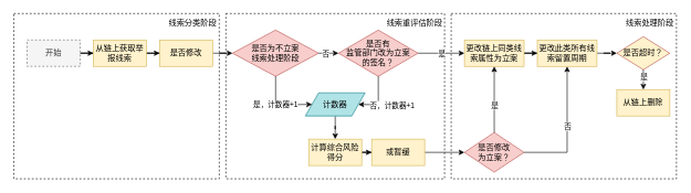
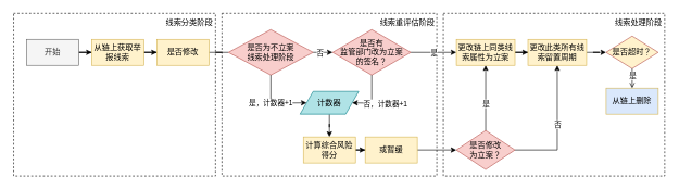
  <mxCell id="0" />
  <mxCell id="1" parent="0" />
  <mxCell id="2" value="" style="rounded=0;whiteSpace=wrap;html=1;dashed=1;" vertex="1" parent="1"><mxGeometry x="680" y="20" width="340" height="250" as="geometry" /></mxCell>
  <mxCell id="3" value="" style="rounded=0;whiteSpace=wrap;html=1;dashed=1;" vertex="1" parent="1"><mxGeometry x="340" y="20" width="330" height="250" as="geometry" /></mxCell>
  <mxCell id="4" value="" style="rounded=0;whiteSpace=wrap;html=1;dashed=1;" vertex="1" parent="1"><mxGeometry x="20" y="20" width="310" height="250" as="geometry" /></mxCell>
  <mxCell id="5" value="" style="edgeStyle=orthogonalEdgeStyle;rounded=0;orthogonalLoop=1;jettySize=auto;html=1;" edge="1" parent="1" source="6" target="8"><mxGeometry relative="1" as="geometry" /></mxCell>
- <mxCell id="6" value="开始" style="rounded=0;whiteSpace=wrap;html=1;fillColor=#f5f5f5;fontColor=#333333;strokeColor=#666666;dashed=1;" vertex="1" parent="1"><mxGeometry x="40" y="60" width="80" height="40" as="geometry" /></mxCell>
+ <mxCell id="6" value="开始" style="rounded=0;whiteSpace=wrap;html=1;fillColor=#f5f5f5;fontColor=#333333;strokeColor=#666666;" vertex="1" parent="1"><mxGeometry x="40" y="60" width="80" height="40" as="geometry" /></mxCell>
  <mxCell id="7" value="" style="edgeStyle=orthogonalEdgeStyle;rounded=0;orthogonalLoop=1;jettySize=auto;html=1;" edge="1" parent="1" source="8" target="10"><mxGeometry relative="1" as="geometry" /></mxCell>
  <mxCell id="8" value="从链上获取举报线索" style="rounded=0;whiteSpace=wrap;html=1;fillColor=#fff2cc;strokeColor=#d6b656;" vertex="1" parent="1"><mxGeometry x="140" y="60" width="80" height="40" as="geometry" /></mxCell>
- <mxCell id="9" value="" style="edgeStyle=orthogonalEdgeStyle;rounded=0;orthogonalLoop=1;jettySize=auto;html=1;" edge="1" parent="1" source="10" target="11"><mxGeometry relative="1" as="geometry" /></mxCell>
+ <mxCell id="9" value="" style="edgeStyle=orthogonalEdgeStyle;rounded=0;orthogonalLoop=1;jettySize=auto;html=1;endArrow=none;" edge="1" parent="1" source="10" target="11"><mxGeometry relative="1" as="geometry" /></mxCell>
  <mxCell id="10" value="是否修改" style="rounded=0;whiteSpace=wrap;html=1;fillColor=#fff2cc;strokeColor=#d6b656;" vertex="1" parent="1"><mxGeometry x="240" y="60" width="80" height="40" as="geometry" /></mxCell>
  <mxCell id="11" value="是否为不立案&lt;br&gt;线索处理阶段" style="rhombus;whiteSpace=wrap;html=1;fillColor=#f8cecc;strokeColor=#b85450;" vertex="1" parent="1"><mxGeometry x="350" y="45" width="130" height="70" as="geometry" /></mxCell>
  <mxCell id="12" value="是否有&lt;br&gt;监管部门改为立案&lt;br&gt;的签名？" style="rhombus;whiteSpace=wrap;html=1;fillColor=#f8cecc;strokeColor=#b85450;" vertex="1" parent="1"><mxGeometry x="510" y="45" width="120" height="70" as="geometry" /></mxCell>
  <mxCell id="13" value="" style="edgeStyle=orthogonalEdgeStyle;rounded=0;orthogonalLoop=1;jettySize=auto;html=1;startArrow=none;startFill=0;endArrow=classic;endFill=1;" edge="1" parent="1" source="14" target="16"><mxGeometry relative="1" as="geometry" /></mxCell>
  <mxCell id="14" value="计数器" style="shape=parallelogram;perimeter=parallelogramPerimeter;whiteSpace=wrap;html=1;fixedSize=1;fillColor=#b0e3e6;strokeColor=#0e8088;" vertex="1" parent="1"><mxGeometry x="460" y="140" width="90" height="35" as="geometry" /></mxCell>
  <mxCell id="15" value="" style="edgeStyle=orthogonalEdgeStyle;rounded=0;orthogonalLoop=1;jettySize=auto;html=1;startArrow=none;startFill=0;endArrow=classic;endFill=1;" edge="1" parent="1" source="16" target="18"><mxGeometry relative="1" as="geometry" /></mxCell>
  <mxCell id="16" value="计算综合风险得分" style="rounded=0;whiteSpace=wrap;html=1;fillColor=#fff2cc;strokeColor=#d6b656;" vertex="1" parent="1"><mxGeometry x="465" y="210" width="80" height="40" as="geometry" /></mxCell>
  <mxCell id="17" value="" style="edgeStyle=orthogonalEdgeStyle;rounded=0;orthogonalLoop=1;jettySize=auto;html=1;startArrow=none;startFill=0;endArrow=classic;endFill=1;" edge="1" parent="1" source="18" target="27"><mxGeometry relative="1" as="geometry" /></mxCell>
  <mxCell id="18" value="或暂缓" style="rounded=0;whiteSpace=wrap;html=1;fillColor=#fff2cc;strokeColor=#d6b656;" vertex="1" parent="1"><mxGeometry x="560" y="210" width="80" height="40" as="geometry" /></mxCell>
  <mxCell id="19" value="" style="endArrow=classic;html=1;rounded=0;" edge="1" parent="1" source="11"><mxGeometry relative="1" as="geometry"><mxPoint x="480" y="80" as="sourcePoint" /><mxPoint x="510" y="80" as="targetPoint" /></mxGeometry></mxCell>
  <mxCell id="20" value="否" style="edgeLabel;resizable=0;html=1;align=center;verticalAlign=middle;" connectable="0" vertex="1" parent="19"><mxGeometry relative="1" as="geometry"><mxPoint x="-5" as="offset" /></mxGeometry></mxCell>
  <mxCell id="21" value="" style="endArrow=classic;html=1;rounded=0;exitX=0.5;exitY=1;exitDx=0;exitDy=0;entryX=0;entryY=0.5;entryDx=0;entryDy=0;" edge="1" parent="1" source="11" target="14"><mxGeometry relative="1" as="geometry"><mxPoint x="310" y="170" as="sourcePoint" /><mxPoint x="410" y="170" as="targetPoint" /><Array as="points"><mxPoint x="415" y="158" /></Array></mxGeometry></mxCell>
  <mxCell id="22" value="是，计数器+1" style="edgeLabel;resizable=0;html=1;align=center;verticalAlign=middle;" connectable="0" vertex="1" parent="21"><mxGeometry relative="1" as="geometry"><mxPoint x="-6" as="offset" /></mxGeometry></mxCell>
  <mxCell id="23" value="" style="endArrow=classic;html=1;rounded=0;exitX=0.5;exitY=1;exitDx=0;exitDy=0;entryX=1;entryY=0.5;entryDx=0;entryDy=0;" edge="1" parent="1" source="12" target="14"><mxGeometry relative="1" as="geometry"><mxPoint x="630" y="110" as="sourcePoint" /><mxPoint x="730" y="110" as="targetPoint" /><Array as="points"><mxPoint x="570" y="158" /></Array></mxGeometry></mxCell>
  <mxCell id="24" value="否，计数器+1" style="edgeLabel;resizable=0;html=1;align=center;verticalAlign=middle;" connectable="0" vertex="1" parent="23"><mxGeometry relative="1" as="geometry"><mxPoint x="20" y="6" as="offset" /></mxGeometry></mxCell>
  <mxCell id="25" value="" style="edgeStyle=orthogonalEdgeStyle;rounded=0;orthogonalLoop=1;jettySize=auto;html=1;startArrow=none;startFill=0;endArrow=classic;endFill=1;" edge="1" parent="1" source="26" target="33"><mxGeometry relative="1" as="geometry" /></mxCell>
  <mxCell id="26" value="更改链上同类线索属性为立案" style="rounded=0;whiteSpace=wrap;html=1;fillColor=#fff2cc;strokeColor=#d6b656;" vertex="1" parent="1"><mxGeometry x="700" y="60" width="90" height="40" as="geometry" /></mxCell>
  <mxCell id="27" value="是否修改&lt;br&gt;为立案？" style="rhombus;whiteSpace=wrap;html=1;fillColor=#f8cecc;strokeColor=#b85450;" vertex="1" parent="1"><mxGeometry x="700" y="200" width="90" height="60" as="geometry" /></mxCell>
  <mxCell id="28" value="" style="endArrow=classic;html=1;rounded=0;exitX=1;exitY=0.5;exitDx=0;exitDy=0;entryX=0;entryY=0.5;entryDx=0;entryDy=0;" edge="1" parent="1" source="12" target="26"><mxGeometry relative="1" as="geometry"><mxPoint x="630" y="110" as="sourcePoint" /><mxPoint x="730" y="110" as="targetPoint" /></mxGeometry></mxCell>
  <mxCell id="29" value="是" style="edgeLabel;resizable=0;html=1;align=center;verticalAlign=middle;" connectable="0" vertex="1" parent="28"><mxGeometry relative="1" as="geometry"><mxPoint as="offset" /></mxGeometry></mxCell>
  <mxCell id="30" value="" style="endArrow=classic;html=1;rounded=0;exitX=0.5;exitY=0;exitDx=0;exitDy=0;entryX=0.5;entryY=1;entryDx=0;entryDy=0;" edge="1" parent="1" source="27" target="26"><mxGeometry relative="1" as="geometry"><mxPoint x="730" y="190" as="sourcePoint" /><mxPoint x="810" y="200" as="targetPoint" /></mxGeometry></mxCell>
  <mxCell id="31" value="是" style="edgeLabel;resizable=0;html=1;align=center;verticalAlign=middle;" connectable="0" vertex="1" parent="30"><mxGeometry relative="1" as="geometry"><mxPoint y="8" as="offset" /></mxGeometry></mxCell>
  <mxCell id="32" value="" style="edgeStyle=orthogonalEdgeStyle;rounded=0;orthogonalLoop=1;jettySize=auto;html=1;startArrow=none;startFill=0;endArrow=classic;endFill=1;" edge="1" parent="1" source="33" target="36"><mxGeometry relative="1" as="geometry" /></mxCell>
  <mxCell id="33" value="更改此类所有线索留置周期" style="rounded=0;whiteSpace=wrap;html=1;fillColor=#fff2cc;strokeColor=#d6b656;" vertex="1" parent="1"><mxGeometry x="810" y="60" width="90" height="40" as="geometry" /></mxCell>
  <mxCell id="34" value="" style="endArrow=classic;html=1;rounded=0;exitX=1;exitY=0.5;exitDx=0;exitDy=0;entryX=0.5;entryY=1;entryDx=0;entryDy=0;" edge="1" parent="1" source="27" target="33"><mxGeometry relative="1" as="geometry"><mxPoint x="770" y="240" as="sourcePoint" /><mxPoint x="870" y="240" as="targetPoint" /><Array as="points"><mxPoint x="855" y="230" /></Array></mxGeometry></mxCell>
  <mxCell id="35" value="否" style="edgeLabel;resizable=0;html=1;align=center;verticalAlign=middle;" connectable="0" vertex="1" parent="34"><mxGeometry relative="1" as="geometry"><mxPoint y="-7" as="offset" /></mxGeometry></mxCell>
  <mxCell id="36" value="是否超时？" style="rhombus;whiteSpace=wrap;html=1;fillColor=#fff2cc;strokeColor=#b85450;" vertex="1" parent="1"><mxGeometry x="930" y="55" width="80" height="50" as="geometry" /></mxCell>
- <mxCell id="37" value="从链上删除" style="rounded=0;whiteSpace=wrap;html=1;fillColor=#fff2cc;strokeColor=#d6b656;" vertex="1" parent="1"><mxGeometry x="930" y="135" width="80" height="40" as="geometry" /></mxCell>
- <mxCell id="38" value="" style="endArrow=classic;html=1;rounded=0;exitX=0.5;exitY=1;exitDx=0;exitDy=0;entryX=0.5;entryY=0;entryDx=0;entryDy=0;" edge="1" parent="1" source="36" target="37"><mxGeometry relative="1" as="geometry"><mxPoint x="970" y="110" as="sourcePoint" /><mxPoint x="1070" y="110" as="targetPoint" /></mxGeometry></mxCell>
+ <mxCell id="37" value="从链上删除" style="rounded=0;whiteSpace=wrap;html=1;fillColor=#dae8fc;strokeColor=#d6b656;" vertex="1" parent="1"><mxGeometry x="930" y="135" width="80" height="40" as="geometry" /></mxCell>
+ <mxCell id="38" value="" style="endArrow=open;html=1;rounded=0;exitX=0.5;exitY=1;exitDx=0;exitDy=0;entryX=0.5;entryY=0;entryDx=0;entryDy=0;" edge="1" parent="1" source="36" target="37"><mxGeometry relative="1" as="geometry"><mxPoint x="970" y="110" as="sourcePoint" /><mxPoint x="1070" y="110" as="targetPoint" /></mxGeometry></mxCell>
  <mxCell id="39" value="是" style="edgeLabel;resizable=0;html=1;align=center;verticalAlign=middle;" connectable="0" vertex="1" parent="38"><mxGeometry relative="1" as="geometry"><mxPoint y="-5" as="offset" /></mxGeometry></mxCell>
  <mxCell id="40" value="线索分类阶段" style="text;html=1;strokeColor=none;fillColor=none;align=center;verticalAlign=middle;whiteSpace=wrap;rounded=0;" vertex="1" parent="1"><mxGeometry x="250" y="20" width="80" height="30" as="geometry" /></mxCell>
  <mxCell id="41" value="线索重评估阶段" style="text;html=1;strokeColor=none;fillColor=none;align=center;verticalAlign=middle;whiteSpace=wrap;rounded=0;" vertex="1" parent="1"><mxGeometry x="580" y="20" width="90" height="30" as="geometry" /></mxCell>
  <mxCell id="42" value="线索处理阶段" style="text;html=1;strokeColor=none;fillColor=none;align=center;verticalAlign=middle;whiteSpace=wrap;rounded=0;" vertex="1" parent="1"><mxGeometry x="940" y="20" width="80" height="30" as="geometry" /></mxCell>
  <mxCell id="43" style="edgeStyle=orthogonalEdgeStyle;rounded=0;orthogonalLoop=1;jettySize=auto;html=1;exitX=0.5;exitY=1;exitDx=0;exitDy=0;startArrow=none;startFill=0;endArrow=classic;endFill=1;" edge="1" parent="1" source="26" target="26"><mxGeometry relative="1" as="geometry" /></mxCell>
